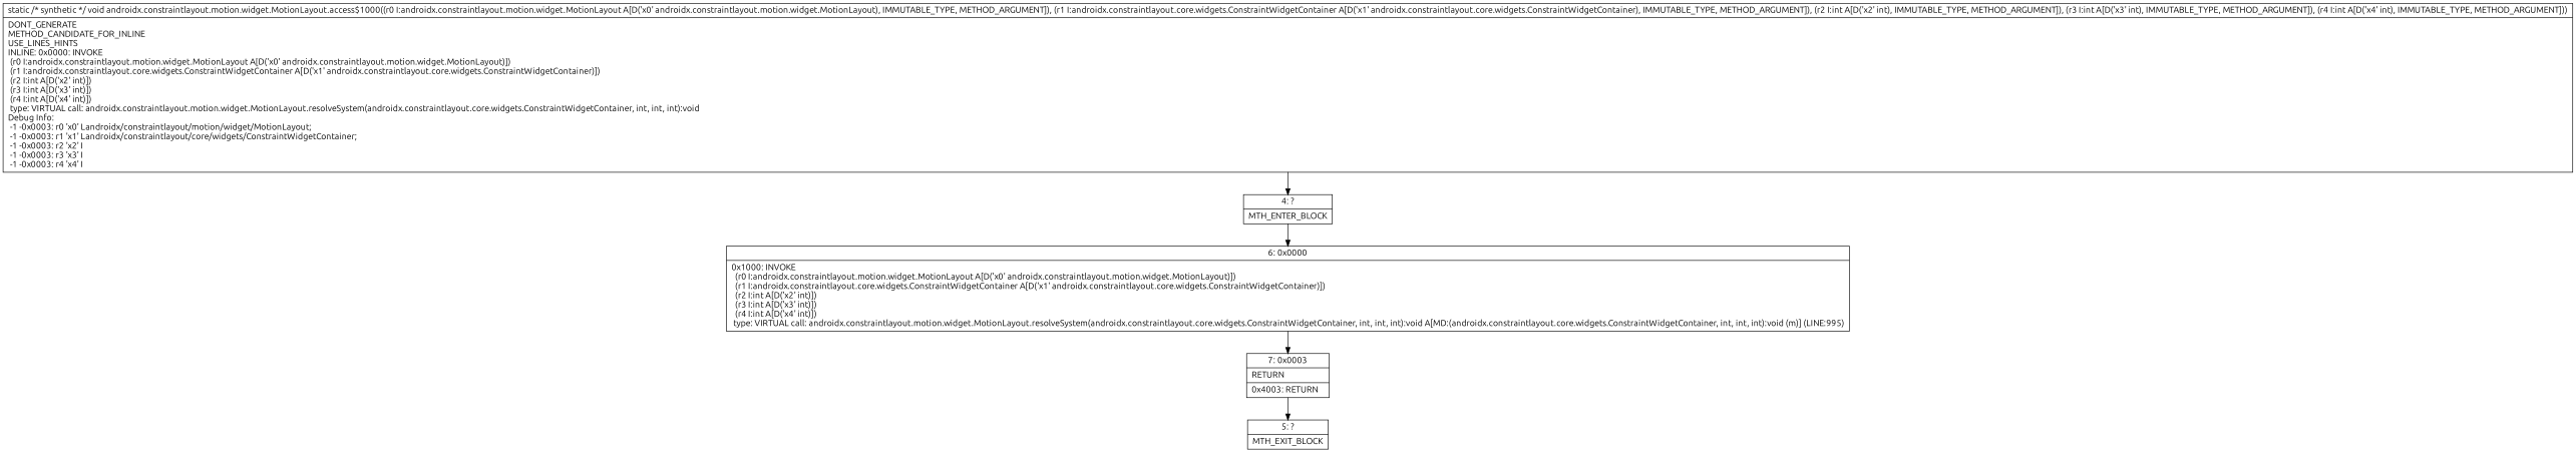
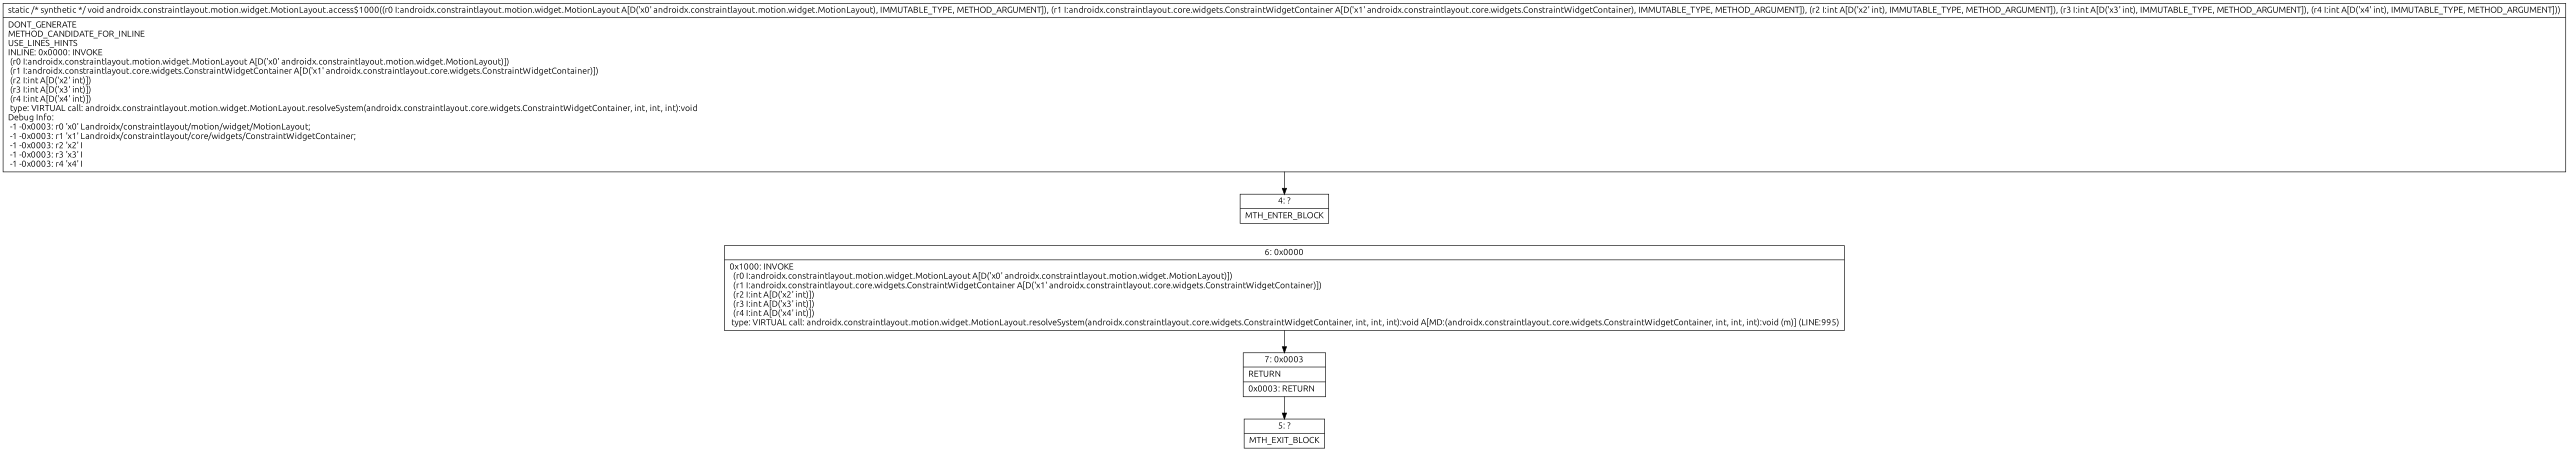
  digraph {
    fontname=Ubuntu
    node [fontname=Ubuntu shape=record]
    edge [fontname=Ubuntu]
    n1 [label="{4\:\ ?|MTH_ENTER_BLOCK\l}"]
    n2 [label="{6\:\ 0x0000|0x1000: INVOKE  \l  (r0 I:androidx.constraintlayout.motion.widget.MotionLayout A[D('x0' androidx.constraintlayout.motion.widget.MotionLayout)])\l  (r1 I:androidx.constraintlayout.core.widgets.ConstraintWidgetContainer A[D('x1' androidx.constraintlayout.core.widgets.ConstraintWidgetContainer)])\l  (r2 I:int A[D('x2' int)])\l  (r3 I:int A[D('x3' int)])\l  (r4 I:int A[D('x4' int)])\l type: VIRTUAL call: androidx.constraintlayout.motion.widget.MotionLayout.resolveSystem(androidx.constraintlayout.core.widgets.ConstraintWidgetContainer, int, int, int):void A[MD:(androidx.constraintlayout.core.widgets.ConstraintWidgetContainer, int, int, int):void (m)] (LINE:995)\l}"]
-   n3 [label="{7\:\ 0x0003|RETURN\l|0x4003: RETURN   \l}"]
+   n3 [label="{7\:\ 0x0003|RETURN\l|0x0003: RETURN   \l}"]
    n4 [label="{5\:\ ?|MTH_EXIT_BLOCK\l}"]
    n5 [label="{static \/* synthetic *\/ void androidx.constraintlayout.motion.widget.MotionLayout.access$1000((r0 I:androidx.constraintlayout.motion.widget.MotionLayout A[D('x0' androidx.constraintlayout.motion.widget.MotionLayout), IMMUTABLE_TYPE, METHOD_ARGUMENT]), (r1 I:androidx.constraintlayout.core.widgets.ConstraintWidgetContainer A[D('x1' androidx.constraintlayout.core.widgets.ConstraintWidgetContainer), IMMUTABLE_TYPE, METHOD_ARGUMENT]), (r2 I:int A[D('x2' int), IMMUTABLE_TYPE, METHOD_ARGUMENT]), (r3 I:int A[D('x3' int), IMMUTABLE_TYPE, METHOD_ARGUMENT]), (r4 I:int A[D('x4' int), IMMUTABLE_TYPE, METHOD_ARGUMENT]))  | DONT_GENERATE\lMETHOD_CANDIDATE_FOR_INLINE\lUSE_LINES_HINTS\lINLINE: 0x0000: INVOKE  \l  (r0 I:androidx.constraintlayout.motion.widget.MotionLayout A[D('x0' androidx.constraintlayout.motion.widget.MotionLayout)])\l  (r1 I:androidx.constraintlayout.core.widgets.ConstraintWidgetContainer A[D('x1' androidx.constraintlayout.core.widgets.ConstraintWidgetContainer)])\l  (r2 I:int A[D('x2' int)])\l  (r3 I:int A[D('x3' int)])\l  (r4 I:int A[D('x4' int)])\l type: VIRTUAL call: androidx.constraintlayout.motion.widget.MotionLayout.resolveSystem(androidx.constraintlayout.core.widgets.ConstraintWidgetContainer, int, int, int):void\lDebug Info:\l  \-1 \-0x0003: r0 'x0' Landroidx\/constraintlayout\/motion\/widget\/MotionLayout;\l  \-1 \-0x0003: r1 'x1' Landroidx\/constraintlayout\/core\/widgets\/ConstraintWidgetContainer;\l  \-1 \-0x0003: r2 'x2' I\l  \-1 \-0x0003: r3 'x3' I\l  \-1 \-0x0003: r4 'x4' I\l}"]
-   n1 -> n2
    n2 -> n3
    n3 -> n4
    n5 -> n1
  }
